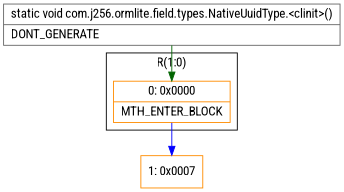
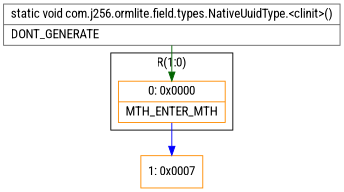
  digraph {
    fontname="Roboto Condensed"
    node [color=darkorange shape=record fontname="Roboto Condensed"]
    edge [fontname="Roboto Condensed"]
-   n1 [label="{0\:\ 0x0000|MTH_ENTER_BLOCK\l}"]
+   n1 [label="{0\:\ 0x0000|MTH_ENTER_MTH\l}"]
    n2 [label="{1\:\ 0x0007}"]
    n3 [label="{static void com.j256.ormlite.field.types.NativeUuidType.\<clinit\>()  | DONT_GENERATE\l}" color=gray40]
    subgraph cluster_1 {
      label="R(1:0)"
      n1
    }
    n1 -> n2 [color=blue]
    n3 -> n1 [color=darkgreen]
  }
